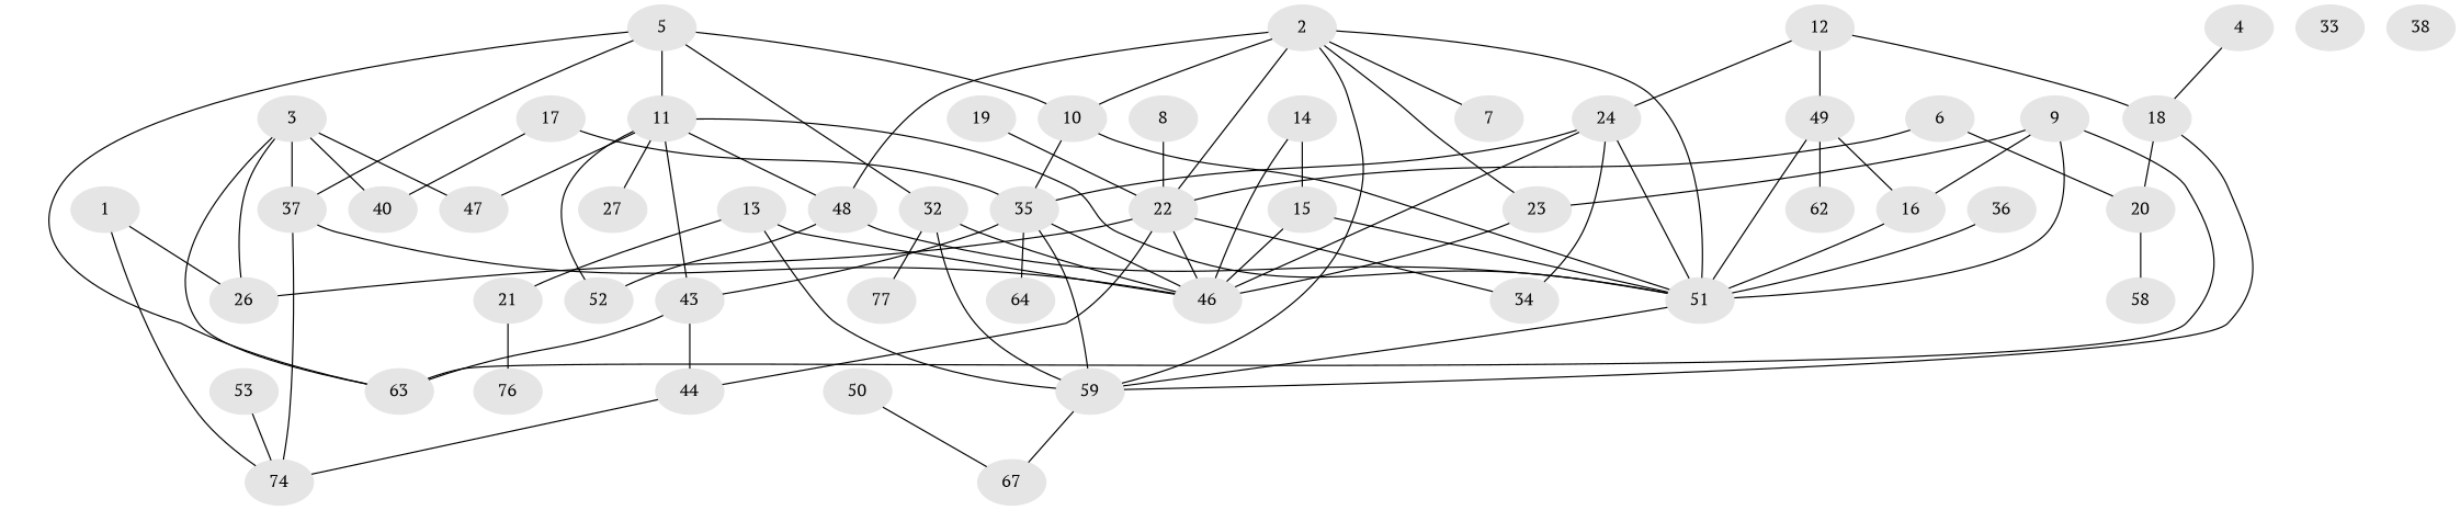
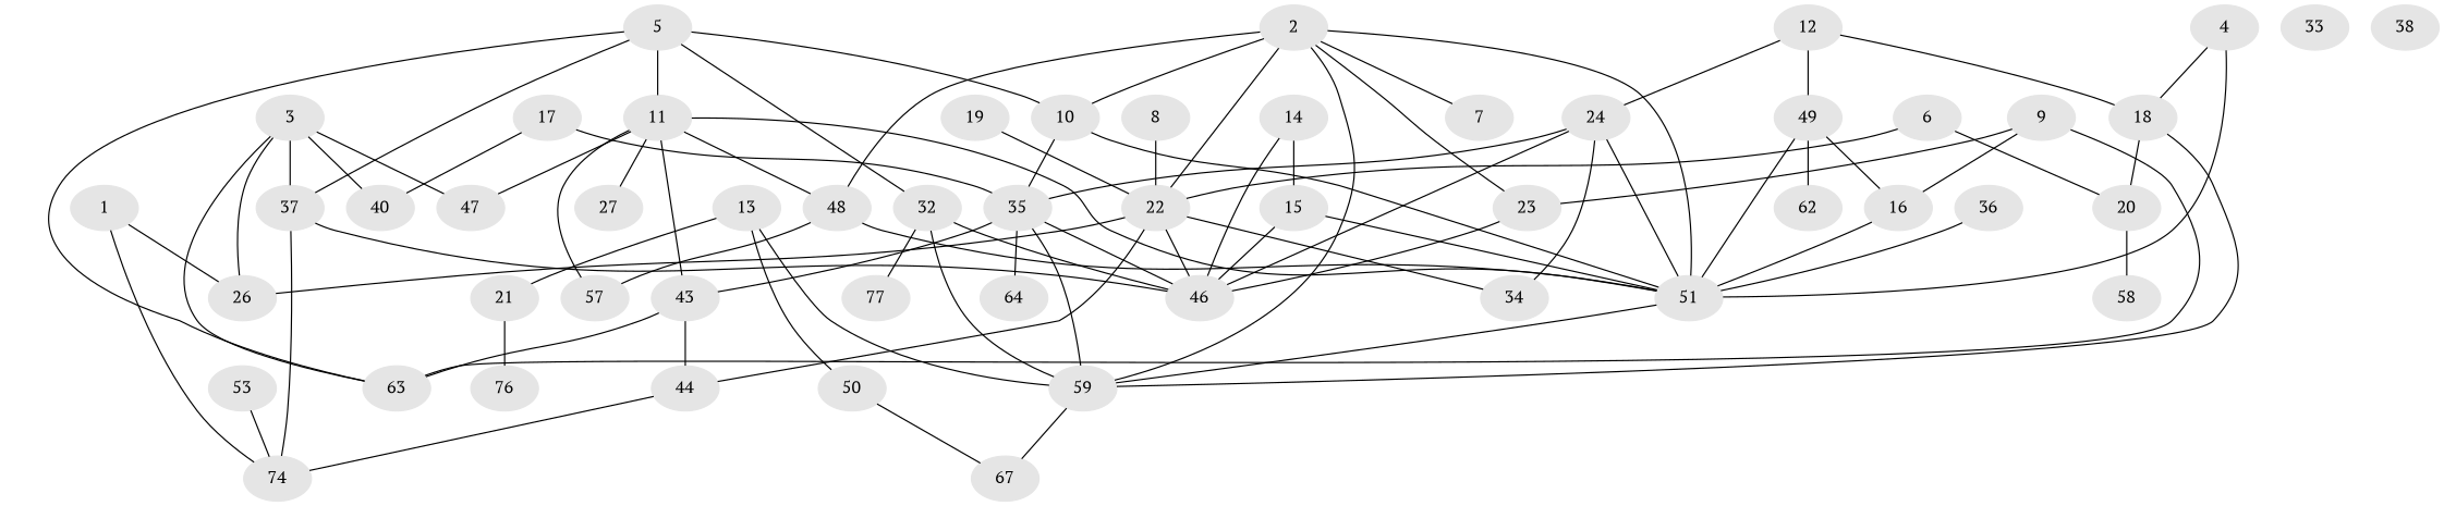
  graph {
    fontname="PT Serif"
    node [color=gray90 fontname="PT Serif" style=filled]
    edge [fontname="PT Serif"]
    1
    26
    74 [super="+75"]
    2 [super="+28"]
    7
    10 [super="+30"]
    22 [super="+29"]
    23
    48
    51 [super="+66"]
    59 [super="+72"]
    35 [super="+70"]
    46 [super="+60"]
    34
    44
-   57 [label=52]
+   57
    67
    3 [super="+52"]
    37 [super="+56"]
    40 [super="+42"]
    47
    63
    4
    18
    20 [super="+25"]
    5 [super="+45"]
    11 [super="+69"]
    32 [super="+41"]
    27
    43 [super="+55"]
    77
    58
    6
    8
    9 [super="+65"]
    16
    64
    12 [super="+39"]
    24 [super="+68"]
    49 [super="+71"]
    62
    21 [super="+73"]
    76
    13
    14 [super="+31"]
    15
    17
    19
    33 [super="+61"]
    36 [super="+54"]
    38
    53
    50
    1 -- 26
    1 -- 74
    2 -- 7
    2 -- 10 [weight=2]
    2 -- 22
    2 -- 23
    2 -- 48
    2 -- 51
    2 -- 59
    10 -- 51
    10 -- 35
    22 -- 26
    22 -- 46
    22 -- 34
    22 -- 44
    23 -- 46
    48 -- 51
    48 -- 57
    51 -- 59
    59 -- 67
    35 -- 59
    35 -- 46
    35 -- 43
    35 -- 64
    44 -- 74
    3 -- 26
    3 -- 37
    3 -- 40
    3 -- 47
    3 -- 63
    37 -- 74
    37 -- 46
    4 -- 18
    18 -- 59
    18 -- 20
    20 -- 58
    5 -- 10
    5 -- 37
    5 -- 63
    5 -- 11
    5 -- 32
    11 -- 48
    11 -- 51
    11 -- 57
    11 -- 47
    11 -- 27
    11 -- 43
    32 -- 59
    32 -- 46
    32 -- 77
    43 -- 44
    43 -- 63
    6 -- 22
    6 -- 20
    8 -- 22
    9 -- 23
-   9 -- 51
+   4 -- 51
    9 -- 63
    9 -- 16
    16 -- 51
    12 -- 18
    12 -- 24
    12 -- 49
    24 -- 51
    24 -- 35
    24 -- 46
    24 -- 34
    49 -- 51
    49 -- 16
    49 -- 62
    21 -- 76
    13 -- 59
-   13 -- 46
+   13 -- 50
    13 -- 21
    14 -- 46
    14 -- 15
    15 -- 51
    15 -- 46
    17 -- 35
    17 -- 40
    19 -- 22
    36 -- 51
    53 -- 74
    50 -- 67
  }
